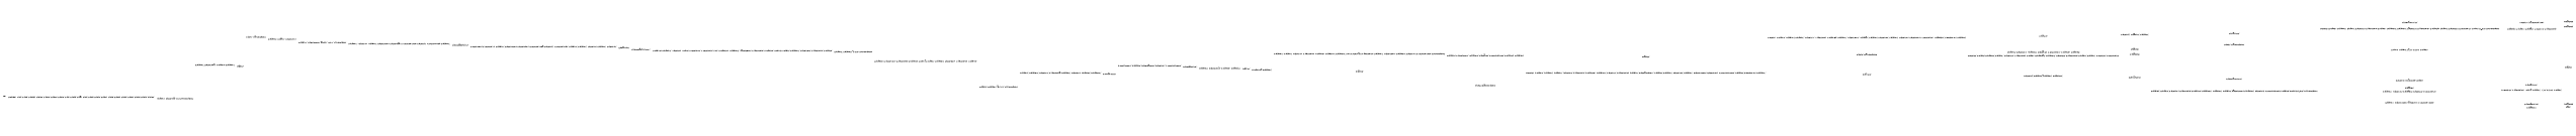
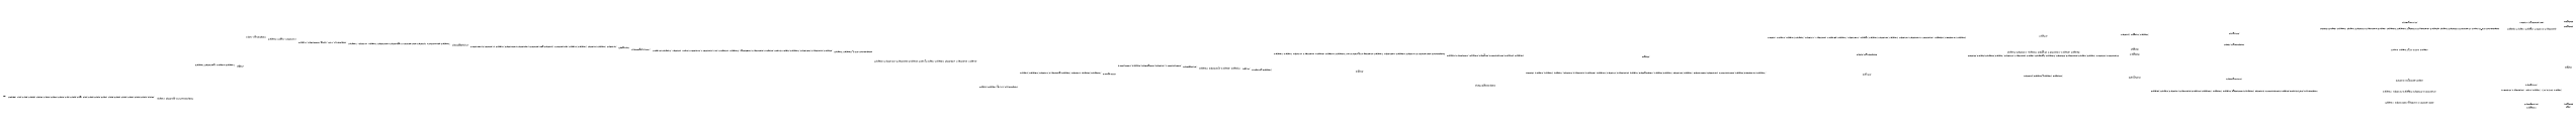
  digraph {
    rankdir=LR
    node [shape=record]
    edge [headport=n tailport=s]
    n1 [label=BB_next72 shape=none]
    n2 [label="{3669: constant[undefined,v1]|3670: vardecl['k']|3671: vardecl['key']|3672: vardecl['keypath']|3673: vardecl['observer']|3674: vardecl['option']|3675: vardecl['options']|3676: vardecl['scope']|3677: vardecl['v']|3678: vardecl['_base']|3679: vardecl['_i']|3680: vardecl['_j']|3681: vardecl['_len']|3682: vardecl['_len1']|3683: vardecl['_ref1']|3684: vardecl['_ref2']|3685: vardecl['_ref3']|3686: vardecl['_ref4']|3687: vardecl['_ref5']|3688: vardecl['_ref6']|3689: vardecl['_ref7']|3690: vardecl['_results']}"]
    n3 [label="{3691: read-variable['this',v4,-]|3692: read-property[v4,'bound',v3]|3693: ![v3,v2]|3694: if[v2](true-block:1027,false-block:1038)}"]
    n4 [label="{3695: read-variable['this',v6,-]|3696: read-property[v6,'observers',v5]|3697: write-variable[v5,'_ref1']*|3698: read-variable['_ref1',v8,-]}"]
    n5 [label="{3733: read-variable['this',v8,-]|3734: read-property[v8,'componentView',v6]|3735: constant[null,v7]|3736: !=[v6,v7,v5]|3737: if[v5](true-block:1039,false-block:1040)}"]
    n6 [label="{3974: exceptional-return}"]
    n7 [label="{3699: begin-for-in[v8,v9]}"]
    n8 [label="{3738: read-variable['this',v11,-]|3739: read-property[v11,'componentView',v10]|3740: read-property[v10,'bind',-]|3741: \<property-non-null-undef\>[v11,'componentView']}"]
    n9 [label="{3742: read-variable['this',v11,-]|3743: read-property[v11,'el',v10]|3744: read-variable['this',v15,-]|3745: read-property[v15,'component',v14]|3746: read-property[v14,'template',v13]|3747: \<property-non-null-undef\>[v15,'component']|3748: read-property[v13,'call',-]|3749: \<property-non-null-undef\>[v14,'template']|3750: read-variable['this',v16,-]}"]
    n10 [label="{3700: has-next[v9,v10]|3701: if[v10](true-block:1030,false-block:1037)}"]
    n11 [label="{3751: call-this.componentView.bind [v10,'bind',v1]}"]
    n12 [label="{3752: call-this.component.template.call [v13,'call',v16,v9]}"]
    n13 [label="{3702: next-property[v9,v11]|3703: write-variable[v11,'key']|3704: read-variable['_ref1',v13,-]|3705: read-variable['key',v14,-]|3706: read-property[v13,v14,v12]|3707: \<variable-non-null-undef\>['_ref1']|3708: write-variable[v12,'keypath']*|3709: read-variable['this',v18,-]|3710: read-property[v18,'observers',v16]|3711: read-variable['key',v17,-]|3712: read-variable['this',v20,-]|3713: read-property[v20,'observe',-]|3714: read-variable['this',v23,-]|3715: read-property[v23,'view',v22]|3716: read-property[v22,'models',v21]|3717: \<property-non-null-undef\>[v23,'view']|3718: read-variable['keypath',v24,-]|3719: function-expr[function ( _this ),v28]|3720: read-variable['this',v29,-]}"]
    n14 [label="{3730: read-variable['this',v13,-]|3731: constant[true,v12]|3732: write-property[v13,'bound',v12]*}"]
    n15 [label="{3721: call-null [-,v28,v29,v27]}"]
    n16 [label="{3722: read-property[v27,'call',-]|3723: read-variable['this',v30,-]|3724: read-variable['key',v31,-]}"]
    n17 [label="{3725: call-null [v27,'call',v30,v31,v25]}"]
    n18 [label="{3726: call-this.observe [v20,'observe',v21,v24,v25,v15]}"]
    n19 [label="{3727: write-property[v16,v17,v15]|3728: \<property-non-null-undef\>[v18,'observers']*}"]
    n20 [label="{3729: end-for-in(begin-node:3699)}"]
    n21 [label="{3973: return[v1]}"]
    n22 [label="{3753: write-property[v10,'innerHTML',v9]|3754: \<property-non-null-undef\>[v11,'el']*|3755: read-variable['this',v21,-]|3756: read-property[v21,'component',v20]|3757: read-property[v20,'initialize',v19]|3758: \<property-non-null-undef\>[v21,'component']|3759: read-property[v19,'call',-]|3760: \<property-non-null-undef\>[v20,'initialize']|3761: read-variable['this',v22,-]|3762: read-variable['this',v24,-]|3763: read-property[v24,'el',v23]|3764: read-variable['this',v27,-]|3765: read-property[v27,'locals',-]}"]
    n23 [label="{3766: call-this.locals [v27,'locals',v25]}"]
    n24 [label="{3767: call-this.component.initialize.call [v19,'call',v22,v23,v25,v17]}"]
    n25 [label="{3768: write-variable[v17,'scope']*|3769: read-variable['this',v30,-]|3770: read-property[v30,'el',v29]|3771: constant[true,v28]|3772: write-property[v29,'_bound',v28]|3773: \<property-non-null-undef\>[v30,'el']*|3774: new[v31]|3775: write-variable[v31,'options']*|3776: read-variable['Rivets',v33,-]|3777: read-property[v33,'extensions',v32]|3778: \<variable-non-null-undef\>['Rivets']|3779: write-variable[v32,'_ref2']*|3780: constant[0.0,v35]|3781: write-variable[v35,'_i']|3782: read-variable['_ref2',v37,-]|3783: read-property[v37,'length',v36]|3784: \<variable-non-null-undef\>['_ref2']|3785: write-variable[v36,'_len']}"]
    n26 [label="{3786: read-variable['_i',v38,-]|3787: read-variable['_len',v39,-]|3788: \<[v38,v39,v34]|3789: if[v34](true-block:1048,false-block:1049)}"]
    n27 [label="{3790: read-variable['_ref2',v41,-]|3791: read-variable['_i',v42,-]|3792: read-property[v41,v42,v40]|3793: \<variable-non-null-undef\>['_ref2']|3794: write-variable[v40,'option']*|3795: read-variable['options',v44,-]|3796: read-variable['option',v45,-]|3797: new[v43]|3798: write-property[v44,v45,v43]|3799: \<variable-non-null-undef\>['options']*|3800: read-variable['this',v48,-]|3801: read-property[v48,'component',v47]|3802: read-variable['option',v49,-]|3803: read-property[v47,v49,v46]|3804: \<property-non-null-undef\>[v48,'component']|3805: if[v46](true-block:1050,false-block:1055)}"]
    n28 [label="{3806: read-variable['Rivets',v41,-]|3807: read-property[v41,'options',v40]|3808: \<variable-non-null-undef\>['Rivets']|3809: write-variable[v40,'_ref5']*|3810: constant[0.0,v43]|3811: write-variable[v43,'_j']|3812: read-variable['_ref5',v45,-]|3813: read-property[v45,'length',v44]|3814: \<variable-non-null-undef\>['_ref5']|3815: write-variable[v44,'_len1']}"]
    n29 [label="{3816: read-variable['this',v52,-]|3817: read-property[v52,'component',v51]|3818: read-variable['option',v53,-]|3819: read-property[v51,v53,v50]|3820: \<property-non-null-undef\>[v52,'component']|3821: write-variable[v50,'_ref3']*|3822: read-variable['_ref3',v55,-]}"]
    n30 [label="{3842: read-variable['this',v52,-]|3843: read-property[v52,'view',v51]|3844: read-variable['option',v53,-]|3845: read-property[v51,v53,v50]|3846: \<property-non-null-undef\>[v52,'view']|3847: write-variable[v50,'_ref4']*|3848: read-variable['_ref4',v55,-]}"]
    n31 [label="{3881: read-variable['_j',v46,-]|3882: read-variable['_len1',v47,-]|3883: \<[v46,v47,v42]|3884: if[v42](true-block:1063,false-block:1064)}"]
    n32 [label="{3823: begin-for-in[v55,v56]}"]
    n33 [label="{3849: begin-for-in[v55,v56]}"]
    n34 [label="{3885: read-variable['_ref5',v49,-]|3886: read-variable['_j',v50,-]|3887: read-property[v49,v50,v48]|3888: \<variable-non-null-undef\>['_ref5']|3889: write-variable[v48,'option']*|3890: read-variable['options',v52,-]|3891: read-variable['option',v53,-]|3892: read-variable['this',v58,-]|3893: read-property[v58,'component',v57]|3894: read-variable['option',v59,-]|3895: read-property[v57,v59,v55]|3896: \<property-non-null-undef\>[v58,'component']|3897: write-variable[v55,'_ref6']|3898: constant[null,v56]|3899: !=[v55,v56,v54]|3900: if[v54](true-block:1065,false-block:1066)}"]
    n35 [label="{3901: read-variable['this',v49,-]|3902: read-variable['Rivets',v51,-]|3903: read-property[v51,'View',-]|3904: \<variable-non-null-undef\>['Rivets']|3905: read-variable['this',v53,-]|3906: read-property[v53,'el',v52]|3907: read-variable['scope',v54,-]|3908: read-variable['options',v55,-]}"]
    n36 [label="{3824: has-next[v56,v57]|3825: if[v57](true-block:1053,false-block:1055)}"]
    n37 [label="{3850: has-next[v56,v57]|3851: if[v57](true-block:1058,false-block:1061)}"]
-   n38 [label="{3909: read-variable['_ref6',v51,-]}"]
    n39 [label="{3910: read-variable['this',v61,-]|3911: read-property[v61,'view',v60]|3912: read-variable['option',v62,-]|3913: read-property[v60,v62,v51]|3914: \<property-non-null-undef\>[v61,'view']}"]
    n40 [label="{3922: construct [v51,'View',v52,v54,v55,v48]}"]
    n41 [label="{3826: next-property[v56,v58]|3827: write-variable[v58,'k']|3828: read-variable['_ref3',v60,-]|3829: read-variable['k',v61,-]|3830: read-property[v60,v61,v59]|3831: \<variable-non-null-undef\>['_ref3']|3832: write-variable[v59,'v']*|3833: read-variable['options',v65,-]|3834: read-variable['option',v66,-]|3835: read-property[v65,v66,v63]|3836: \<variable-non-null-undef\>['options']|3837: read-variable['k',v64,-]|3838: read-variable['v',v62,-]|3839: write-property[v63,v64,v62]|3840: \<property-non-null-undef\>[v65,v66]*}"]
    n42 [label="{3841: end-for-in(begin-node:3823)}"]
    n43 [label="{3852: next-property[v56,v58]|3853: write-variable[v58,'k']|3854: read-variable['_ref4',v60,-]|3855: read-variable['k',v61,-]|3856: read-property[v60,v61,v59]|3857: \<variable-non-null-undef\>['_ref4']|3858: write-variable[v59,'v']*|3859: read-variable['options',v66,-]|3860: read-variable['option',v67,-]|3861: read-property[v66,v67,v65]|3862: \<variable-non-null-undef\>['options']|3863: write-variable[v65,'_base']|3864: read-variable['k',v68,-]|3865: read-property[v65,v68,v63]|3866: \<property-non-null-undef\>[v66,v67]|3867: constant[null,v64]|3868: ==[v63,v64,v62]|3869: if[v62](true-block:1059,false-block:1060)}"]
    n44 [label="{3876: constant[1.0,v59]|3877: read-variable['_i',v60,-]|3878: +[v60,v61]|3879: +[v61,v59,v62]|3880: write-variable[v62,'_i']}"]
    n45 [label="{3870: read-variable['_base',v70,-]|3871: read-variable['k',v71,-]|3872: read-variable['v',v69,-]|3873: write-property[v70,v71,v69]|3874: \<variable-non-null-undef\>['_base']*}"]
    n46 [label="{3875: end-for-in(begin-node:3849)}"]
    n47 [label="{3915: write-property[v52,v53,v51]|3916: \<variable-non-null-undef\>['options']*|3917: constant[1.0,v60]|3918: read-variable['_j',v61,-]|3919: +[v61,v62]|3920: +[v62,v60,v63]|3921: write-variable[v63,'_j']}"]
    n48 [label="{3923: write-property[v49,'componentView',v48]*|3924: read-variable['this',v58,-]|3925: read-property[v58,'componentView',v57]|3926: read-property[v57,'bind',-]|3927: \<property-non-null-undef\>[v58,'componentView']}"]
    n49 [label="{3928: call-this.componentView.bind [v57,'bind',-]*}"]
    n50 [label="{3929: read-variable['this',v60,-]|3930: read-property[v60,'observers',v59]|3931: write-variable[v59,'_ref7']*|3932: read-variable['Array',v62,-]}"]
    n51 [label="{3933: construct [-,v62,v61]}"]
    n52 [label="{3934: write-variable[v61,'_results']*|3935: read-variable['_ref7',v64,-]}"]
    n53 [label="{3936: begin-for-in[v64,v65]}"]
    n54 [label="{3937: has-next[v65,v66]|3938: if[v66](true-block:1076,false-block:1084)}"]
    n55 [label="{3939: next-property[v65,v67]|3940: write-variable[v67,'key']|3941: read-variable['_ref7',v69,-]|3942: read-variable['key',v70,-]|3943: read-property[v69,v70,v68]|3944: \<variable-non-null-undef\>['_ref7']|3945: write-variable[v68,'observer']*|3946: read-variable['_results',v72,-]|3947: read-property[v72,'push',-]|3948: \<variable-non-null-undef\>['_results']|3949: read-variable['this',v76,-]|3950: read-property[v76,'upstreamObservers',v74]|3951: read-variable['key',v75,-]|3952: read-variable['this',v78,-]|3953: read-property[v78,'observe',-]|3954: read-variable['this',v81,-]|3955: read-property[v81,'componentView',v80]|3956: read-property[v80,'models',v79]|3957: \<property-non-null-undef\>[v81,'componentView']|3958: read-variable['key',v82,-]|3959: function-expr[function ( _this ),v86]|3960: read-variable['this',v87,-]}"]
    n56 [label="{3972: read-variable['_results',v1,-]}"]
    n57 [label="{3961: call-null [-,v86,v87,v85]}"]
    n58 [label="{3962: read-property[v85,'call',-]|3963: read-variable['this',v88,-]|3964: read-variable['key',v89,-]|3965: read-variable['observer',v90,-]}"]
    n59 [label="{3966: call-null [v85,'call',v88,v89,v90,v83]}"]
    n60 [label="{3967: call-this.observe [v78,'observe',v79,v82,v83,v73]}"]
    n61 [label="{3968: write-property[v74,v75,v73]|3969: \<property-non-null-undef\>[v76,'upstreamObservers']}"]
    n62 [label="{3970: call-_results.push [v72,'push',v73,-]*}"]
    n63 [label="{3971: end-for-in(begin-node:3936)}"]
    n1 -> n2 [headlabel="    1025"]
    n2 -> n3 [headlabel="      1026"]
    n3 -> n4 [headlabel="      1027"]
    n3 -> n5 [headlabel="      1038"]
    n3 -> n6 [color=gray headlabel="      1086"]
    n4 -> n6 [color=gray]
    n4 -> n7 [headlabel="      1028"]
    n5 -> n6 [color=gray]
    n5 -> n8 [headlabel="      1039"]
    n5 -> n9 [headlabel="      1040"]
    n7 -> n6 [color=gray]
    n7 -> n10 [headlabel="      1029"]
    n8 -> n6 [color=black]
    n8 -> n11 [headlabel="      1041"]
    n9 -> n6 [color=gray]
    n9 -> n12 [headlabel="      1042"]
    n10 -> n13 [headlabel="      1030"]
    n10 -> n14 [headlabel="      1037"]
    n11 -> n6 [color=gray]
    n11 -> n21 [headlabel="      1085"]
    n12 -> n6 [color=gray]
    n12 -> n22 [headlabel="      1043"]
    n13 -> n6 [color=gray]
    n13 -> n15 [headlabel="      1031"]
    n14 -> n5
    n14 -> n6 [color=gray]
    n15 -> n6 [color=gray]
    n15 -> n16 [headlabel="      1032"]
    n16 -> n6 [color=gray]
    n16 -> n17 [headlabel="      1033"]
    n17 -> n6 [color=gray]
    n17 -> n18 [headlabel="      1034"]
    n18 -> n6 [color=gray]
    n18 -> n19 [headlabel="      1035"]
    n19 -> n6 [color=gray]
    n19 -> n20 [headlabel="      1036"]
    n20 -> n10
    n22 -> n6 [color=gray]
    n22 -> n23 [headlabel="      1044"]
    n23 -> n6 [color=gray]
    n23 -> n24 [headlabel="      1045"]
    n24 -> n6 [color=gray]
    n24 -> n25 [headlabel="      1046"]
    n25 -> n6 [color=gray]
    n25 -> n26 [headlabel="      1047"]
    n26 -> n6 [color=gray]
    n26 -> n27 [headlabel="      1048"]
    n26 -> n28 [headlabel="      1049"]
    n27 -> n6 [color=gray]
    n27 -> n29 [headlabel="      1050"]
    n27 -> n30 [headlabel="      1055"]
    n28 -> n6 [color=gray]
    n28 -> n31 [headlabel="      1062"]
    n29 -> n6 [color=gray]
    n29 -> n32 [headlabel="      1051"]
    n30 -> n6 [color=gray]
    n30 -> n33 [headlabel="      1056"]
    n31 -> n6 [color=gray]
    n31 -> n34 [headlabel="      1063"]
    n31 -> n35 [headlabel="      1064"]
    n32 -> n6 [color=gray]
    n32 -> n36 [headlabel="      1052"]
    n33 -> n6 [color=gray]
    n33 -> n37 [headlabel="      1057"]
    n34 -> n6 [color=gray]
-   n34 -> n38 [headlabel="      1065"]
    n34 -> n39 [headlabel="      1066"]
    n35 -> n6 [color=gray]
    n35 -> n40 [headlabel="      1068"]
    n36 -> n30
    n36 -> n41 [headlabel="      1053"]
    n37 -> n43 [headlabel="      1058"]
    n37 -> n44 [headlabel="      1061"]
-   n38 -> n6 [color=gray]
-   n38 -> n47 [headlabel="      1067"]
    n39 -> n6 [color=gray]
    n39 -> n47
    n40 -> n6 [color=gray]
    n40 -> n48 [headlabel="      1069"]
    n41 -> n6 [color=gray]
    n41 -> n42 [headlabel="      1054"]
    n42 -> n36
    n43 -> n6 [color=gray]
    n43 -> n45 [headlabel="      1059"]
    n43 -> n46 [headlabel="      1060"]
    n44 -> n6 [color=gray]
    n44 -> n26
    n45 -> n6 [color=gray]
    n45 -> n46
    n46 -> n37
    n47 -> n6 [color=gray]
    n47 -> n31
    n48 -> n6 [color=gray]
    n48 -> n49 [headlabel="      1070"]
    n49 -> n6 [color=gray]
    n49 -> n50 [headlabel="      1071"]
    n50 -> n6 [color=gray]
    n50 -> n51 [headlabel="      1072"]
    n51 -> n6 [color=gray]
    n51 -> n52 [headlabel="      1073"]
    n52 -> n6 [color=gray]
    n52 -> n53 [headlabel="      1074"]
    n53 -> n6 [color=gray]
    n53 -> n54 [headlabel="      1075"]
    n54 -> n55 [headlabel="      1076"]
    n54 -> n56 [headlabel="      1084"]
    n55 -> n6 [color=gray]
    n55 -> n57 [headlabel="      1077"]
    n56 -> n6 [color=gray]
    n56 -> n21
    n57 -> n6 [color=gray]
    n57 -> n58 [headlabel="      1078"]
    n58 -> n6 [color=gray]
    n58 -> n59 [headlabel="      1079"]
    n59 -> n6 [color=gray]
    n59 -> n60 [headlabel="      1080"]
    n60 -> n6 [color=gray]
    n60 -> n61 [headlabel="      1081"]
    n61 -> n6 [color=gray]
    n61 -> n62 [headlabel="      1082"]
    n62 -> n6 [color=gray]
    n62 -> n63 [headlabel="      1083"]
    n63 -> n54
  }
